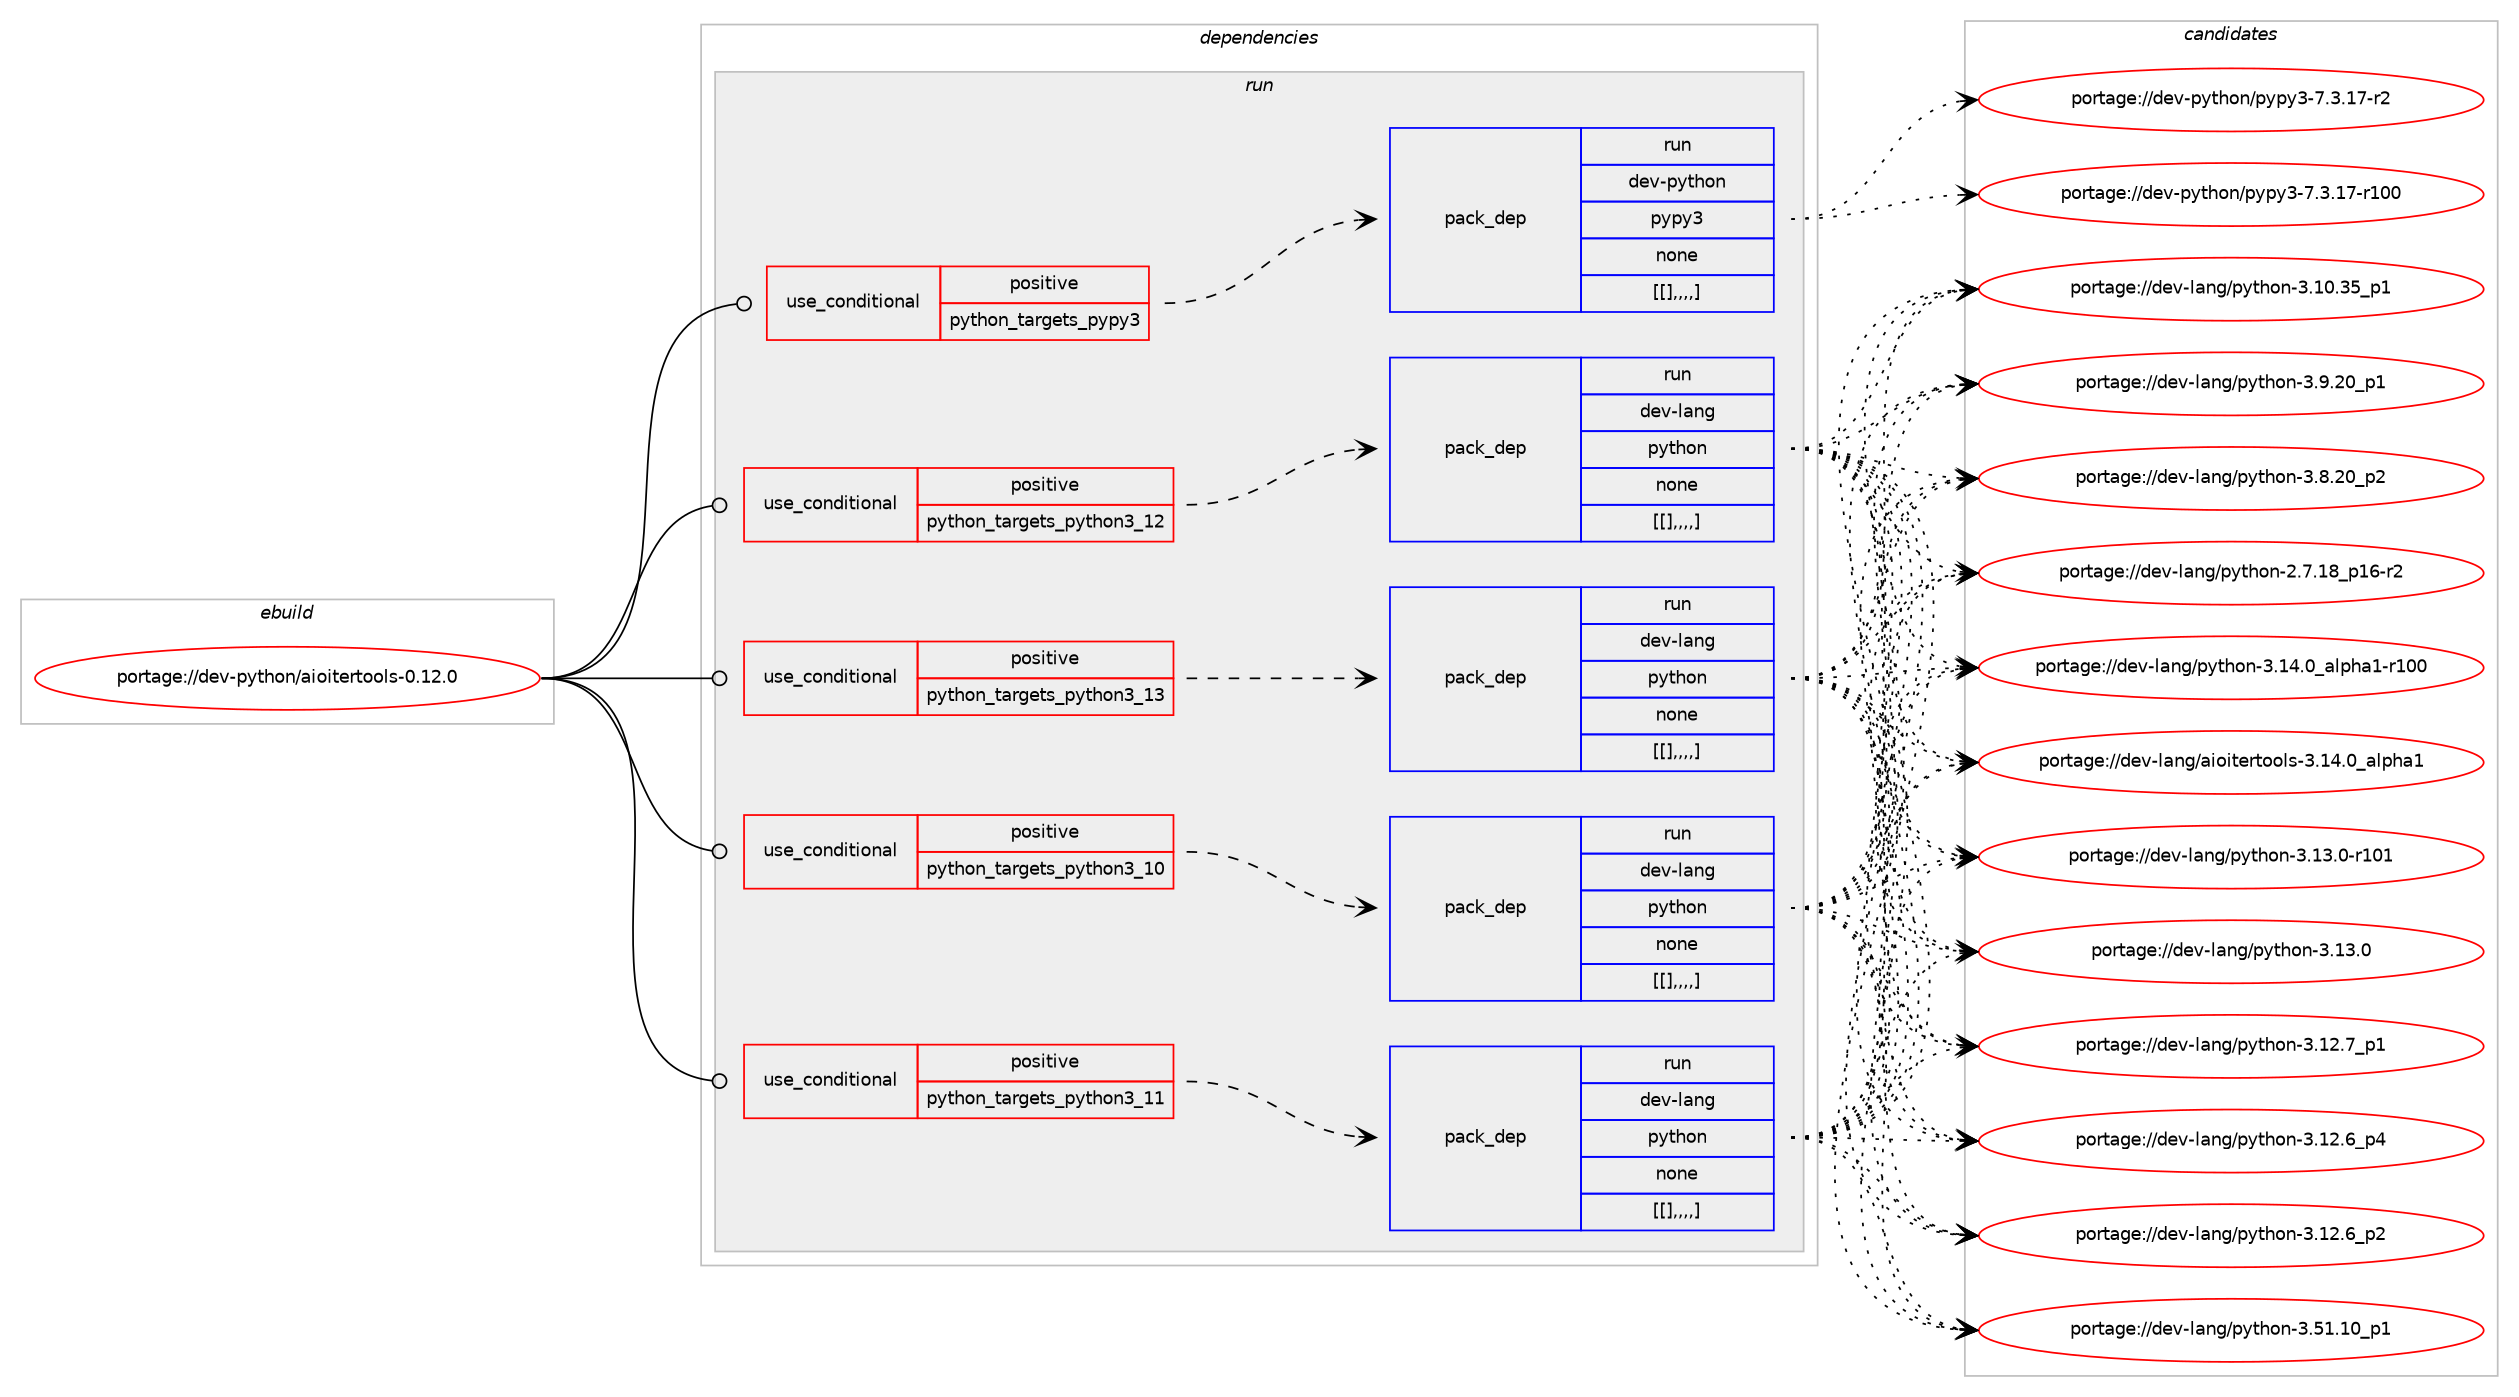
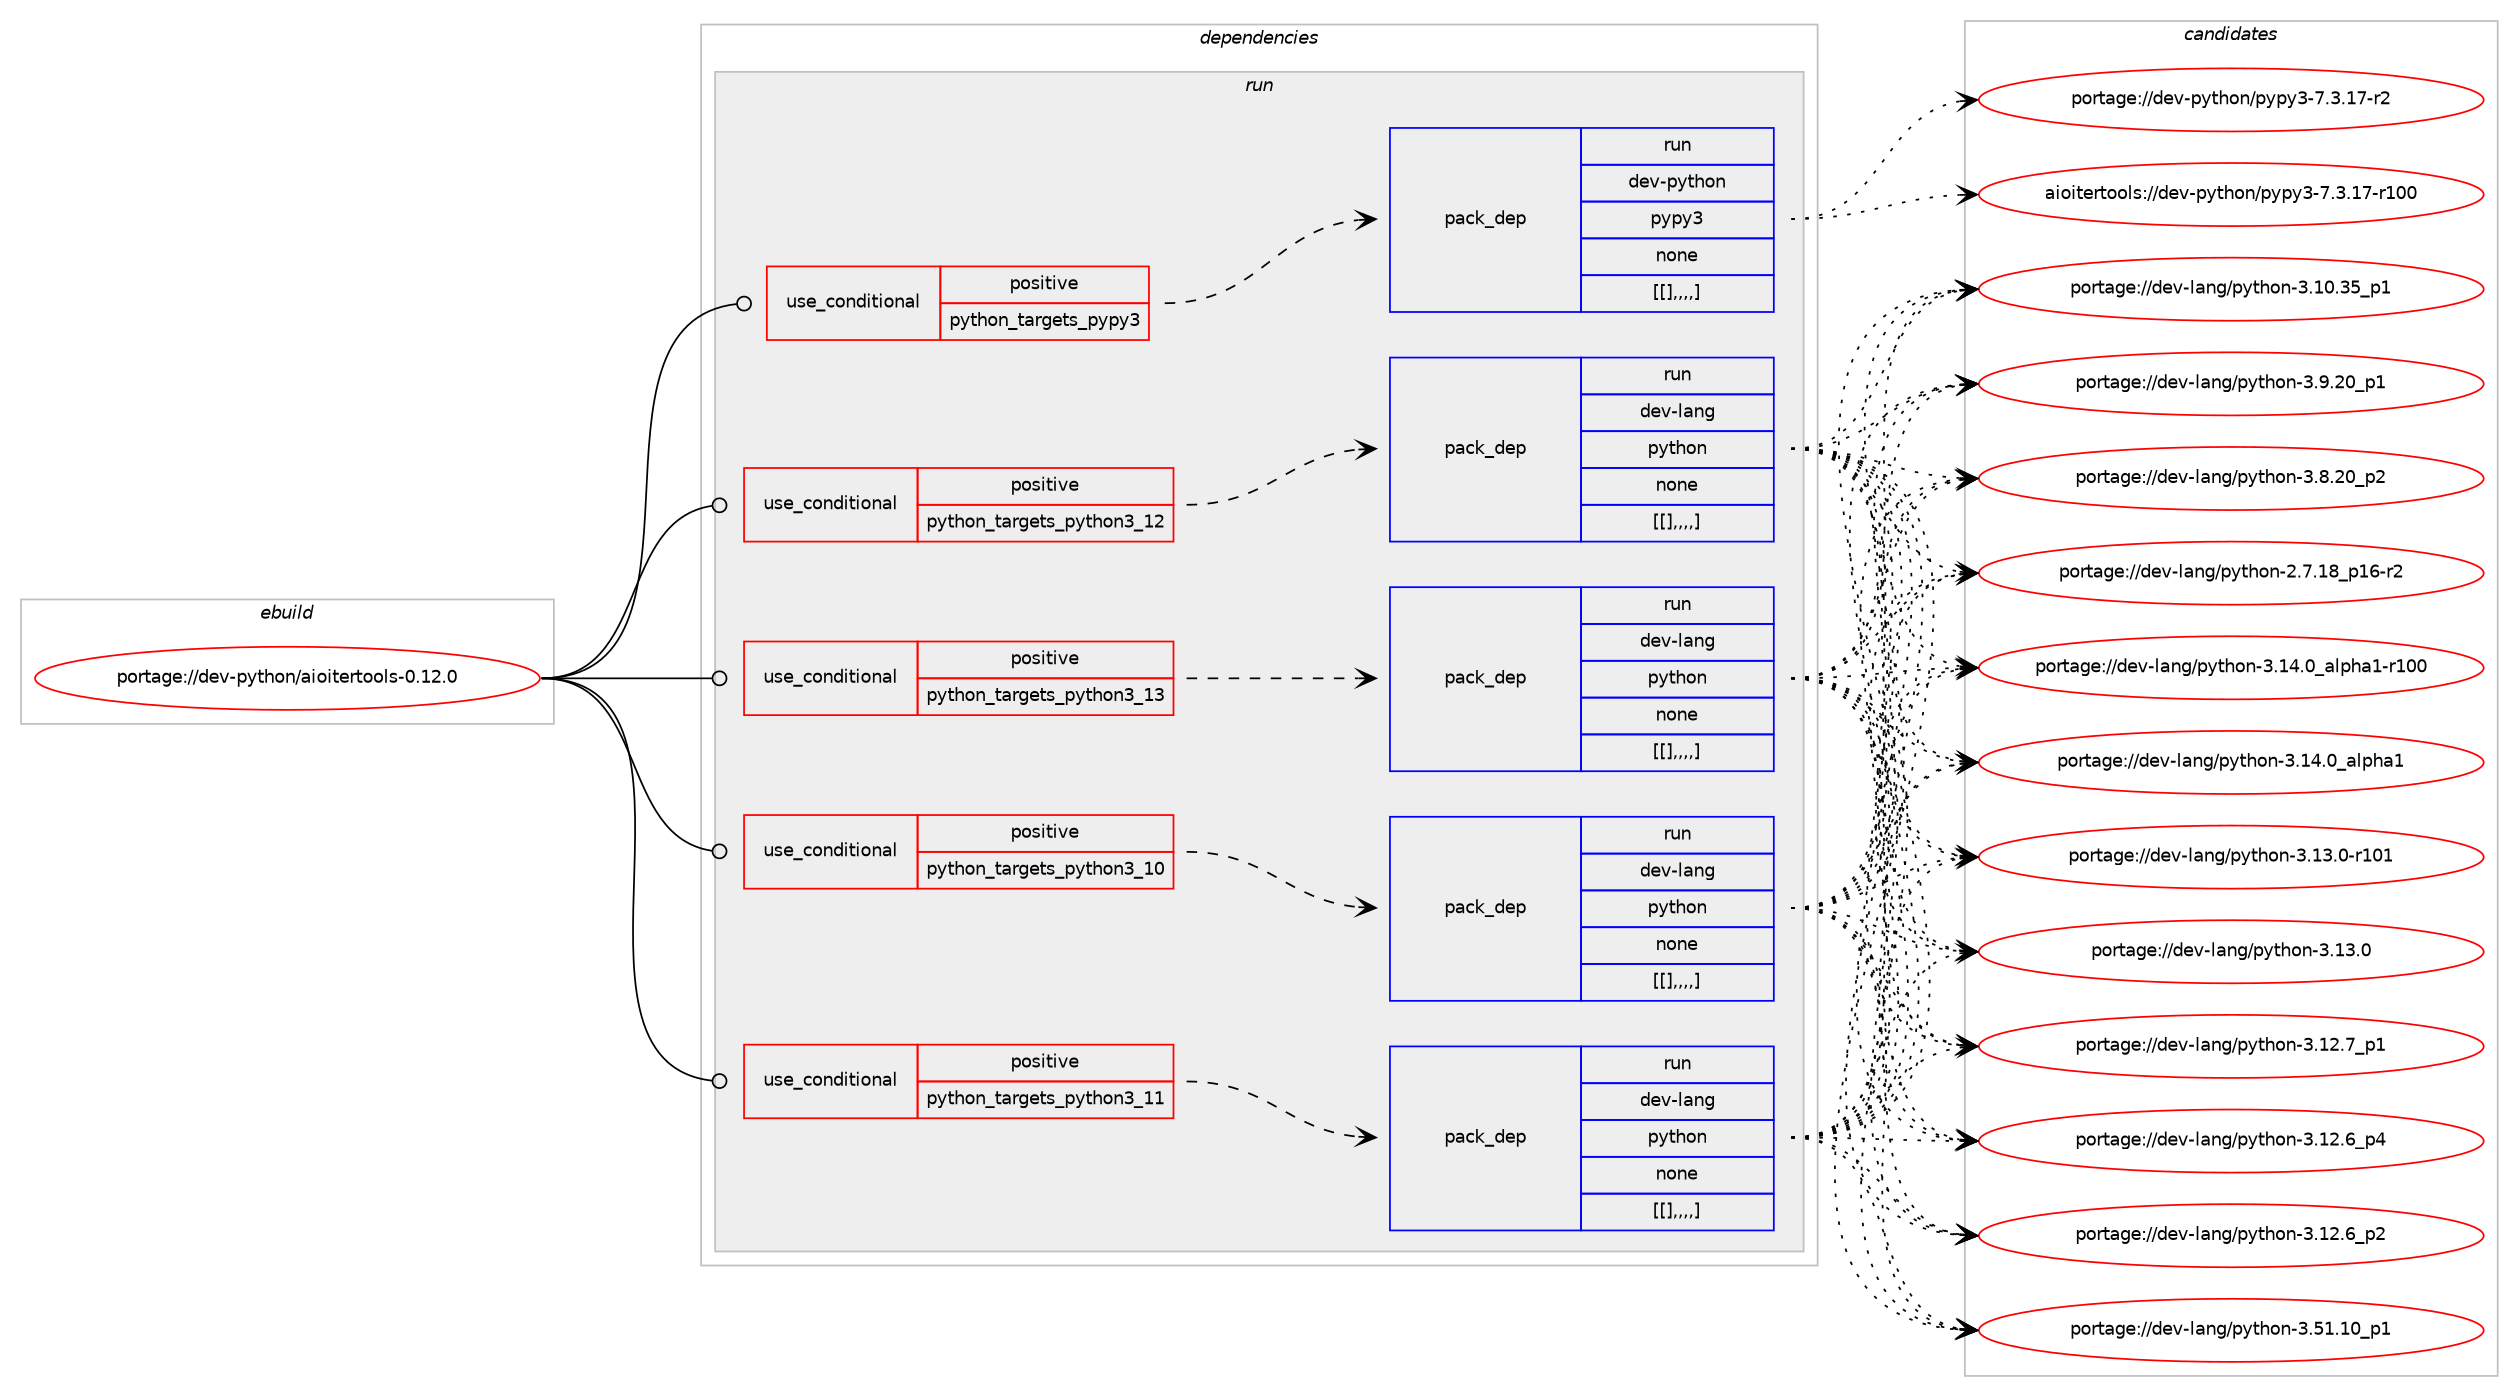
  digraph {
    compound=true
    concentrate=true
    fontname=Helvetica
    fontsize=10
    newrank=true
    rankdir=LR
    ranksep=1.5
    node [color=red fontname=Helvetica fontsize=10]
    edge [arrowhead=vee headport=w style=dotted tailport=e weight=100]
    n1 [label="portage://dev-python/aioitertools-0.12.0" width=4]
    n2 [color=blue label=<<TABLE BORDER="0" CELLBORDER="1" CELLSPACING="0" CELLPADDING="4" WIDTH="220"><TR><TD ROWSPAN="6" CELLPADDING="30">pack_dep</TD></TR><TR><TD WIDTH="110">run</TD></TR><TR><TD>dev-python</TD></TR><TR><TD>pypy3</TD></TR><TR><TD>none</TD></TR><TR><TD>[[],,,,]</TD></TR></TABLE>> shape=none]
    n3 [label=<<TABLE BORDER="0" CELLBORDER="1" CELLSPACING="0" CELLPADDING="4"><TR><TD ROWSPAN="3" CELLPADDING="10">use_conditional</TD></TR><TR><TD>positive</TD></TR><TR><TD>python_targets_pypy3</TD></TR></TABLE>> shape=none]
    n4 [color=blue label=<<TABLE BORDER="0" CELLBORDER="1" CELLSPACING="0" CELLPADDING="4" WIDTH="220"><TR><TD ROWSPAN="6" CELLPADDING="30">pack_dep</TD></TR><TR><TD WIDTH="110">run</TD></TR><TR><TD>dev-lang</TD></TR><TR><TD>python</TD></TR><TR><TD>none</TD></TR><TR><TD>[[],,,,]</TD></TR></TABLE>> shape=none]
    n5 [label=<<TABLE BORDER="0" CELLBORDER="1" CELLSPACING="0" CELLPADDING="4"><TR><TD ROWSPAN="3" CELLPADDING="10">use_conditional</TD></TR><TR><TD>positive</TD></TR><TR><TD>python_targets_python3_10</TD></TR></TABLE>> shape=none]
    n6 [color=blue label=<<TABLE BORDER="0" CELLBORDER="1" CELLSPACING="0" CELLPADDING="4" WIDTH="220"><TR><TD ROWSPAN="6" CELLPADDING="30">pack_dep</TD></TR><TR><TD WIDTH="110">run</TD></TR><TR><TD>dev-lang</TD></TR><TR><TD>python</TD></TR><TR><TD>none</TD></TR><TR><TD>[[],,,,]</TD></TR></TABLE>> shape=none]
    n7 [label=<<TABLE BORDER="0" CELLBORDER="1" CELLSPACING="0" CELLPADDING="4"><TR><TD ROWSPAN="3" CELLPADDING="10">use_conditional</TD></TR><TR><TD>positive</TD></TR><TR><TD>python_targets_python3_11</TD></TR></TABLE>> shape=none]
    n8 [color=blue label=<<TABLE BORDER="0" CELLBORDER="1" CELLSPACING="0" CELLPADDING="4" WIDTH="220"><TR><TD ROWSPAN="6" CELLPADDING="30">pack_dep</TD></TR><TR><TD WIDTH="110">run</TD></TR><TR><TD>dev-lang</TD></TR><TR><TD>python</TD></TR><TR><TD>none</TD></TR><TR><TD>[[],,,,]</TD></TR></TABLE>> shape=none]
    n9 [label=<<TABLE BORDER="0" CELLBORDER="1" CELLSPACING="0" CELLPADDING="4"><TR><TD ROWSPAN="3" CELLPADDING="10">use_conditional</TD></TR><TR><TD>positive</TD></TR><TR><TD>python_targets_python3_12</TD></TR></TABLE>> shape=none]
    n10 [color=blue label=<<TABLE BORDER="0" CELLBORDER="1" CELLSPACING="0" CELLPADDING="4" WIDTH="220"><TR><TD ROWSPAN="6" CELLPADDING="30">pack_dep</TD></TR><TR><TD WIDTH="110">run</TD></TR><TR><TD>dev-lang</TD></TR><TR><TD>python</TD></TR><TR><TD>none</TD></TR><TR><TD>[[],,,,]</TD></TR></TABLE>> shape=none]
    n11 [label=<<TABLE BORDER="0" CELLBORDER="1" CELLSPACING="0" CELLPADDING="4"><TR><TD ROWSPAN="3" CELLPADDING="10">use_conditional</TD></TR><TR><TD>positive</TD></TR><TR><TD>python_targets_python3_13</TD></TR></TABLE>> shape=none]
    n12 [label="portage://dev-python/pypy3-7.3.17-r2" width=4]
-   n13 [label="portage://dev-python/pypy3-7.3.17-r100" width=4]
+   n13 [label="aioitertools://dev-python/pypy3-7.3.17-r100" width=4]
    n14 [label="portage://dev-lang/python-3.14.0_alpha1-r100" width=4]
-   n15 [label="portage://dev-lang/aioitertools-3.14.0_alpha1" width=4]
+   n15 [label="portage://dev-lang/python-3.14.0_alpha1" width=4]
    n16 [label="portage://dev-lang/python-3.13.0-r101" width=4]
    n17 [label="portage://dev-lang/python-3.13.0" width=4]
    n18 [label="portage://dev-lang/python-3.12.7_p1" width=4]
    n19 [label="portage://dev-lang/python-3.12.6_p4" width=4]
    n20 [label="portage://dev-lang/python-3.12.6_p2" width=4]
    n21 [label="portage://dev-lang/python-3.51.10_p1" width=4]
    n22 [label="portage://dev-lang/python-3.10.35_p1" width=4]
    n23 [label="portage://dev-lang/python-3.9.20_p1" width=4]
    n24 [label="portage://dev-lang/python-3.8.20_p2" width=4]
    n25 [label="portage://dev-lang/python-2.7.18_p16-r2" width=4]
    subgraph cluster_1 {
      color=gray
      label=<<i>ebuild</i>>
      n1
    }
    subgraph cluster_2 {
      color=gray
      label=<<i>dependencies</i>>
      subgraph cluster_3 {
        color=gray
        fillcolor="#eeeeee"
        label=<<i>compile</i>>
        style=filled
      }
      subgraph cluster_4 {
        color=gray
        fillcolor="#eeeeee"
        label=<<i>compile and run</i>>
        style=filled
      }
      subgraph cluster_5 {
        color=gray
        fillcolor="#eeeeee"
        label=<<i>run</i>>
        style=filled
        subgraph sub_6 {
          color=gray
          fillcolor="#eeeeee"
          label=<<i>run</i>>
          style=filled
          n3
          subgraph sub_7 {
            color=gray
            fillcolor="#eeeeee"
            label=<<i>run</i>>
            style=filled
            n2
          }
        }
        subgraph sub_8 {
          color=gray
          fillcolor="#eeeeee"
          label=<<i>run</i>>
          style=filled
          n5
          subgraph sub_9 {
            color=gray
            fillcolor="#eeeeee"
            label=<<i>run</i>>
            style=filled
            n4
          }
        }
        subgraph sub_10 {
          color=gray
          fillcolor="#eeeeee"
          label=<<i>run</i>>
          style=filled
          n7
          subgraph sub_11 {
            color=gray
            fillcolor="#eeeeee"
            label=<<i>run</i>>
            style=filled
            n6
          }
        }
        subgraph sub_12 {
          color=gray
          fillcolor="#eeeeee"
          label=<<i>run</i>>
          style=filled
          n9
          subgraph sub_13 {
            color=gray
            fillcolor="#eeeeee"
            label=<<i>run</i>>
            style=filled
            n8
          }
        }
        subgraph sub_14 {
          color=gray
          fillcolor="#eeeeee"
          label=<<i>run</i>>
          style=filled
          n11
          subgraph sub_15 {
            color=gray
            fillcolor="#eeeeee"
            label=<<i>run</i>>
            style=filled
            n10
          }
        }
      }
    }
    subgraph cluster_16 {
      color=gray
      label=<<i>candidates</i>>
      rank=same
      subgraph sub_17 {
        color=black
        label=<<i>candidates</i>>
        nodesep=1
        rank=same
        n12
        n13
      }
      subgraph sub_18 {
        color=black
        label=<<i>candidates</i>>
        nodesep=1
        rank=same
        n14
        n15
        n16
        n17
        n18
        n19
        n20
        n21
        n22
        n23
        n24
        n25
      }
      subgraph sub_19 {
        color=black
        label=<<i>candidates</i>>
        nodesep=1
        rank=same
        n14
        n15
        n16
        n17
        n18
        n19
        n20
        n21
        n22
        n23
        n24
        n25
      }
      subgraph sub_20 {
        color=black
        label=<<i>candidates</i>>
        nodesep=1
        rank=same
        n14
        n15
        n16
        n17
        n18
        n19
        n20
        n21
        n22
        n23
        n24
        n25
      }
      subgraph sub_21 {
        color=black
        label=<<i>candidates</i>>
        nodesep=1
        rank=same
        n14
        n15
        n16
        n17
        n18
        n19
        n20
        n21
        n22
        n23
        n24
        n25
      }
    }
    n1 -> n3 [arrowhead=odot style=solid weight=20]
    n1 -> n5 [arrowhead=odot style=solid weight=20]
    n1 -> n7 [arrowhead=odot style=solid weight=20]
    n1 -> n9 [arrowhead=odot style=solid weight=20]
    n1 -> n11 [arrowhead=odot style=solid weight=20]
    n2 -> n12
    n2 -> n13
    n3 -> n2 [style=dashed weight=20]
    n4 -> n14
    n4 -> n15
    n4 -> n16
    n4 -> n17
    n4 -> n18
    n4 -> n19
    n4 -> n20
    n4 -> n21
    n4 -> n22
    n4 -> n23
    n4 -> n24
    n4 -> n25
    n5 -> n4 [style=dashed weight=20]
    n6 -> n14
    n6 -> n15
    n6 -> n16
    n6 -> n17
    n6 -> n18
    n6 -> n19
    n6 -> n20
    n6 -> n21
    n6 -> n22
    n6 -> n23
    n6 -> n24
    n6 -> n25
    n7 -> n6 [style=dashed weight=20]
    n8 -> n14
    n8 -> n15
    n8 -> n16
    n8 -> n17
    n8 -> n18
    n8 -> n19
    n8 -> n20
    n8 -> n21
    n8 -> n22
    n8 -> n23
    n8 -> n24
    n8 -> n25
    n9 -> n8 [style=dashed weight=20]
    n10 -> n14
    n10 -> n15
    n10 -> n16
    n10 -> n17
    n10 -> n18
    n10 -> n19
    n10 -> n20
    n10 -> n21
    n10 -> n22
    n10 -> n23
    n10 -> n24
    n10 -> n25
    n11 -> n10 [style=dashed weight=20]
  }
